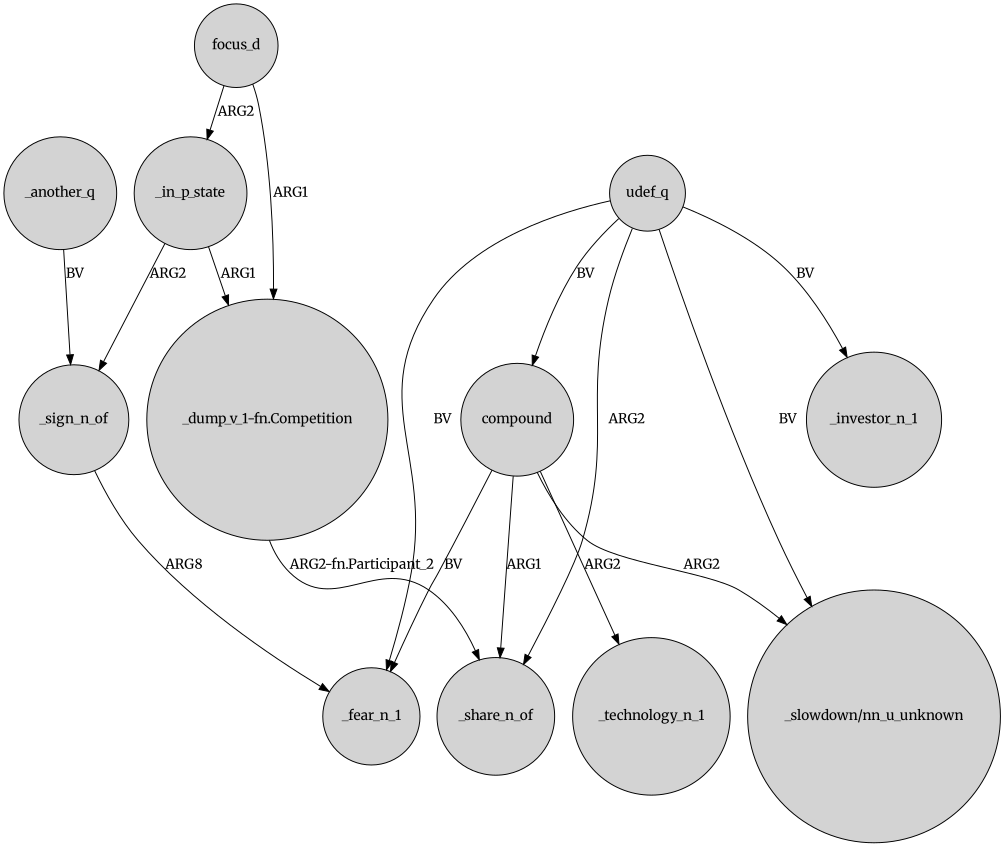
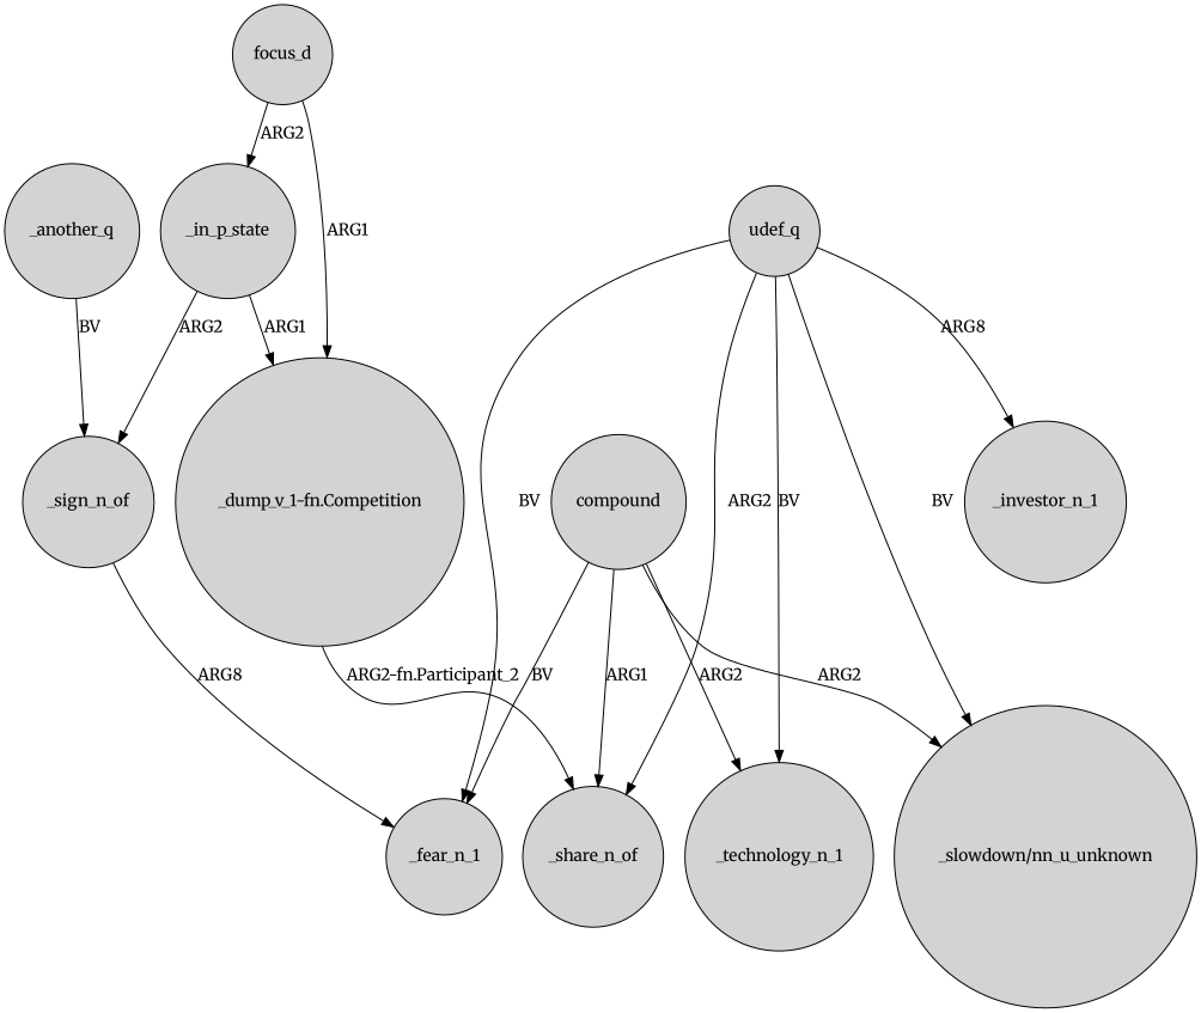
  digraph {
    fontname=Merriweather
    node [fontname=Merriweather shape=circle style=filled]
    edge [fontname=Merriweather]
    _sign_n_of
    _fear_n_1
    _in_p_state
    "_dump_v_1-fn.Competition"
    _share_n_of
    compound
    "_slowdown/nn_u_unknown"
    _technology_n_1
    focus_d
    udef_q
    _investor_n_1
    _another_q
    _sign_n_of -> _fear_n_1 [label=ARG8]
    _in_p_state -> _sign_n_of [label=ARG2]
    _in_p_state -> "_dump_v_1-fn.Competition" [label=ARG1]
    "_dump_v_1-fn.Competition" -> _share_n_of [label="ARG2-fn.Participant_2"]
    compound -> _fear_n_1 [label=BV]
    compound -> _share_n_of [label=ARG1]
    compound -> "_slowdown/nn_u_unknown" [label=ARG2]
    compound -> _technology_n_1 [label=ARG2]
    focus_d -> _in_p_state [label=ARG2]
    focus_d -> "_dump_v_1-fn.Competition" [label=ARG1]
    udef_q -> _fear_n_1 [label=BV]
    udef_q -> _share_n_of [label=ARG2]
    udef_q -> "_slowdown/nn_u_unknown" [label=BV]
-   udef_q -> compound [label=BV]
-   udef_q -> _investor_n_1 [label=BV]
+   udef_q -> _technology_n_1 [label=BV]
+   udef_q -> _investor_n_1 [label=ARG8]
    _another_q -> _sign_n_of [label=BV]
  }
